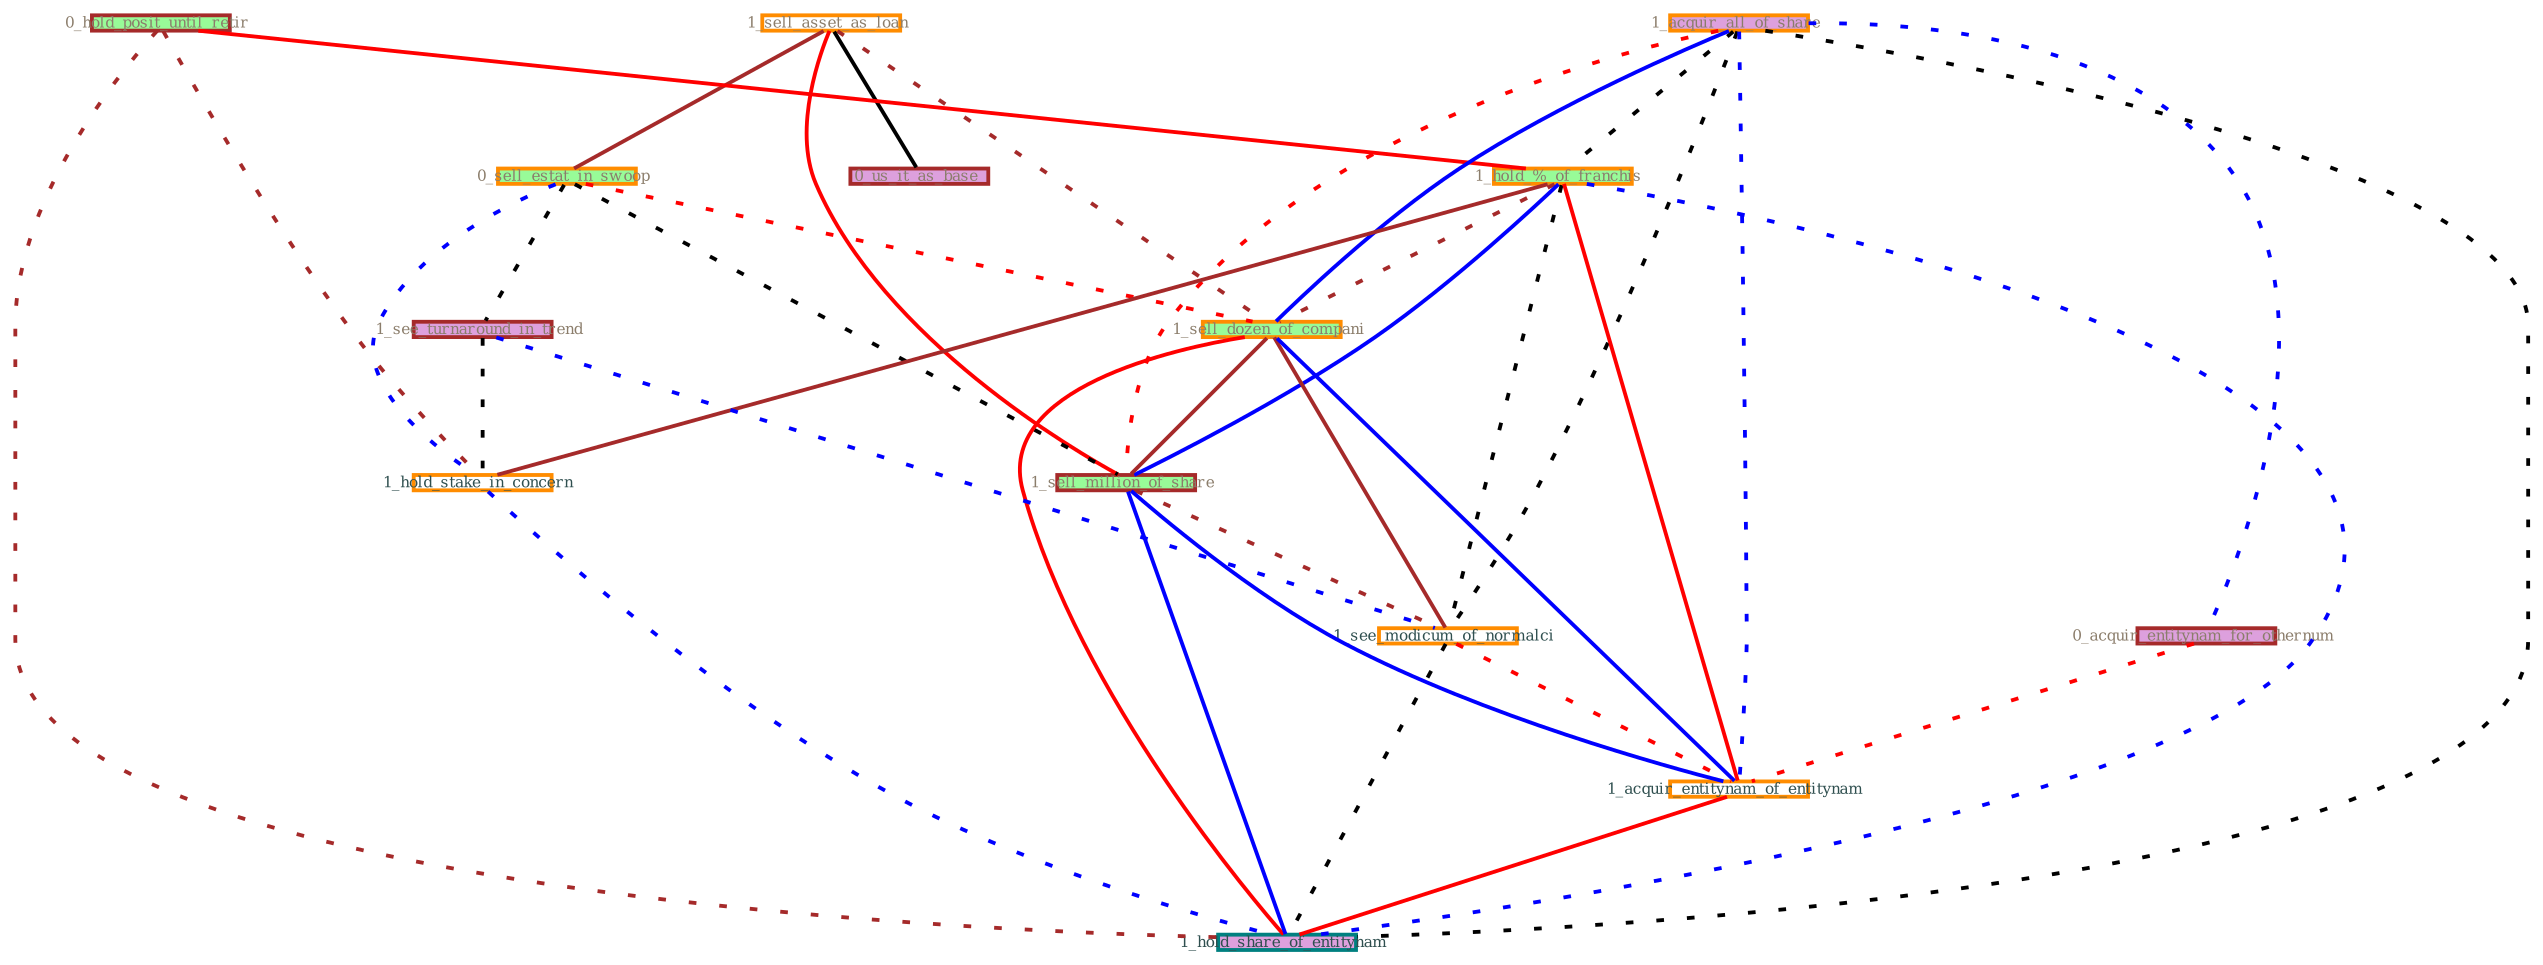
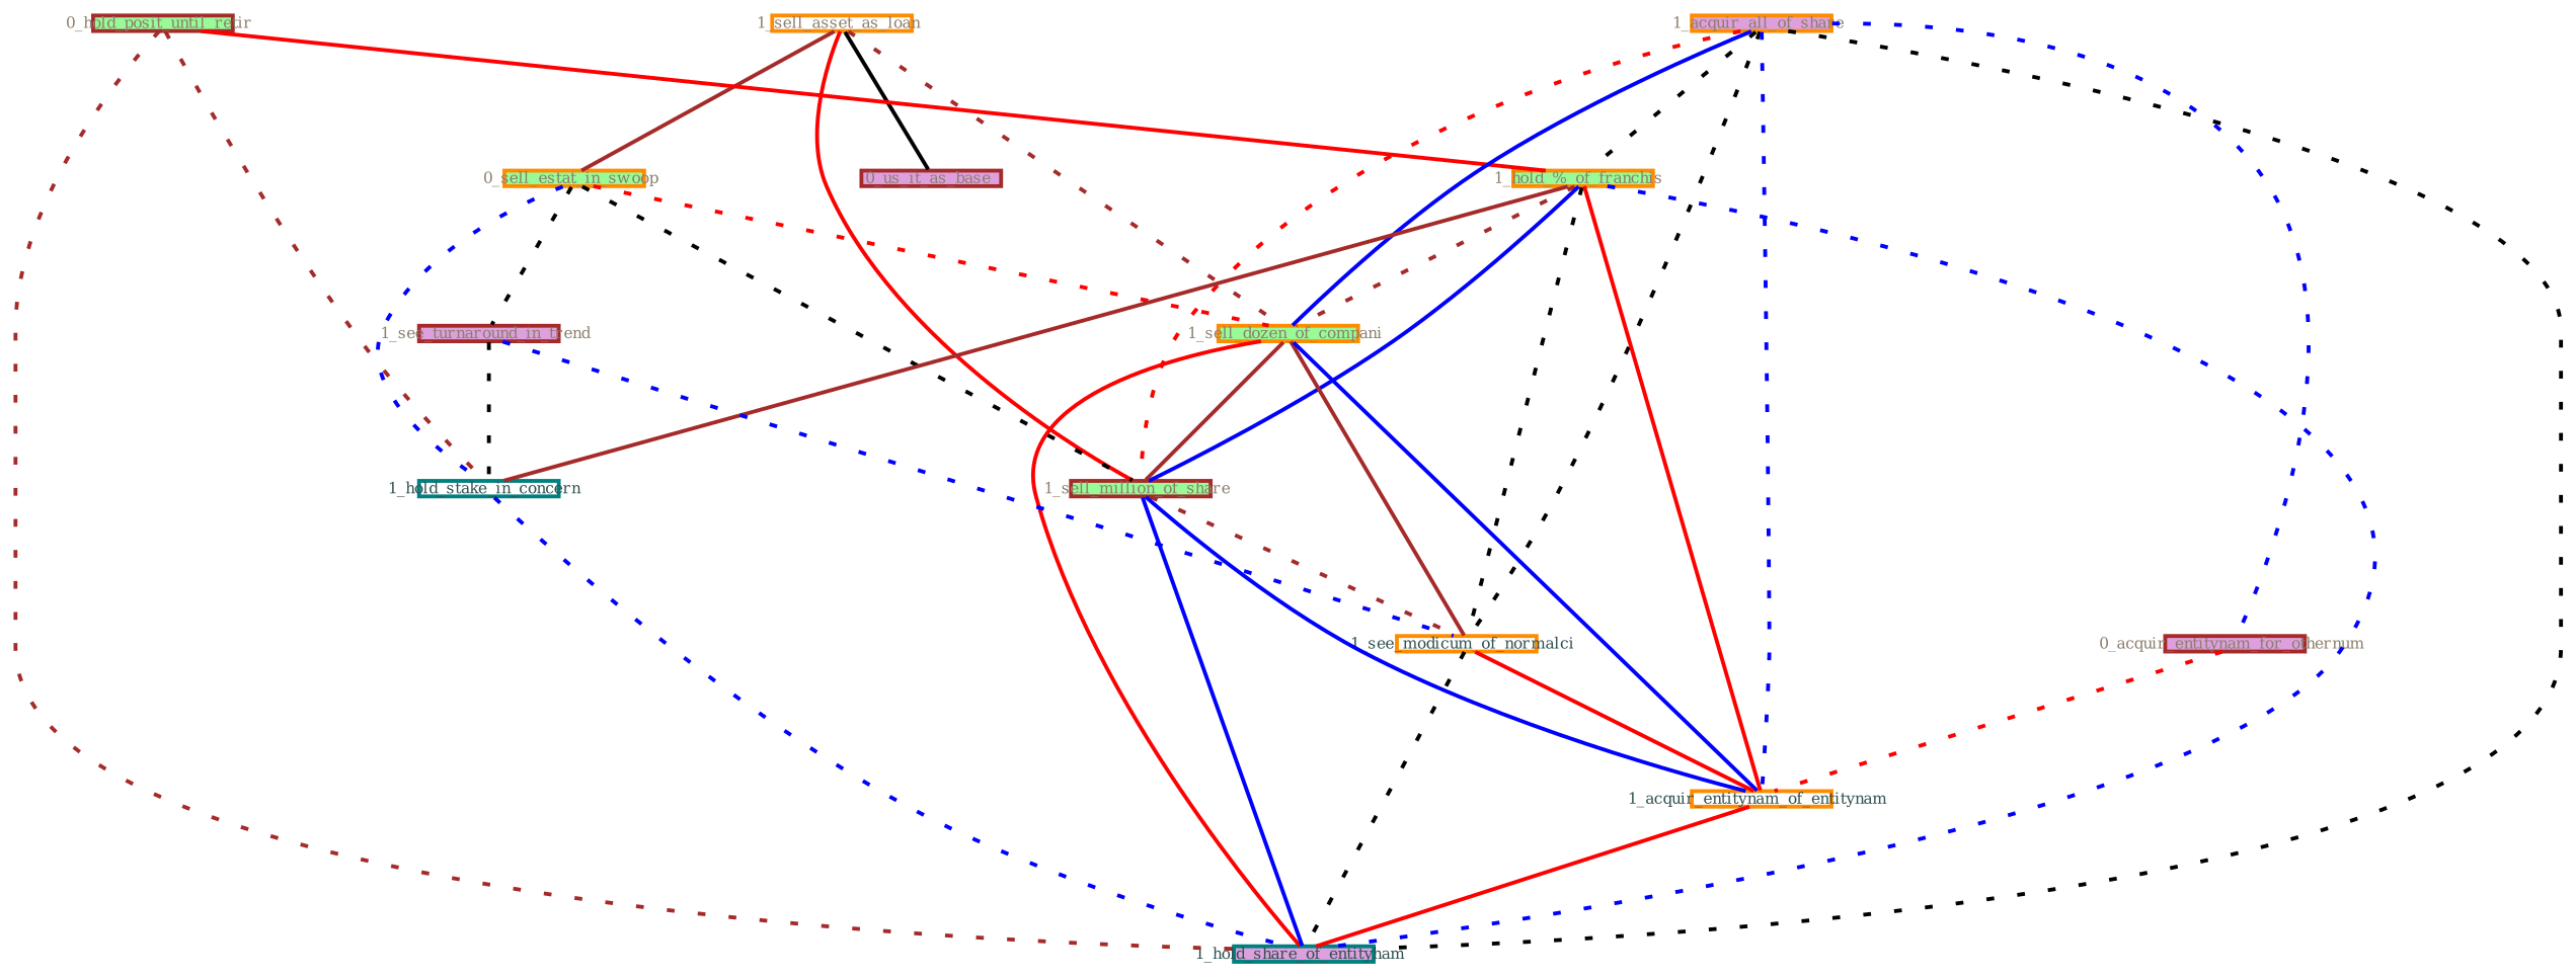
  graph {
    node [color=darkorange fillcolor=palegreen fixedsize=true fontcolor="#8b7d6b" fontsize=4 shape=polygon style=filled]
    edge [color=blue style=dotted w=1]
    "1_sell_asset_as_loan " [fillcolor=white height=.06 width=.5]
    "0_sell_estat_in_swoop " [height=.06 width=.5]
    "0_hold_posit_until_retir " [color=brown height=.06 width=.5]
    "1_acquir_all_of_share " [fillcolor=plum height=.06 width=.5]
    "0_acquir_entitynam_for_othernum " [color=brown fillcolor=plum height=.06 width=.5]
    "1_hold_%_of_franchis " [height=.06 width=.5]
    "1_sell_dozen_of_compani " [height=.06 width=.5]
    "0_us_it_as_base " [color=brown fillcolor=plum height=.06 width=.5]
    "1_see_turnaround_in_trend " [color=brown fillcolor=plum height=.06 width=.5]
    "1_sell_million_of_share " [color=brown height=.06 width=.5]
-   "1_hold_stake_in_concern " [fillcolor=white fontcolor="#2f4f4f" height=.06 width=.5]
+   "1_hold_stake_in_concern " [color=teal fillcolor=white fontcolor="#2f4f4f" height=.06 width=.5]
    "1_hold_share_of_entitynam " [color=teal fillcolor=plum fontcolor="#2f4f4f" height=.06 width=.5]
    "1_see_modicum_of_normalci " [fillcolor=white fontcolor="#2f4f4f" height=.06 width=.5]
    "1_acquir_entitynam_of_entitynam " [fillcolor=white fontcolor="#2f4f4f" height=.06 width=.5]
    subgraph sub_1 {
      "1_sell_asset_as_loan "
      "0_sell_estat_in_swoop "
      "0_hold_posit_until_retir "
      "1_acquir_all_of_share "
      "0_acquir_entitynam_for_othernum "
      "1_hold_%_of_franchis "
      "1_sell_dozen_of_compani "
      "0_us_it_as_base "
      "1_see_turnaround_in_trend "
      "1_sell_million_of_share "
    }
    subgraph sub_2 {
    }
    "1_sell_asset_as_loan " -- "0_sell_estat_in_swoop " [color=brown style=solid]
    "1_sell_asset_as_loan " -- "1_sell_dozen_of_compani " [color=brown]
    "1_sell_asset_as_loan " -- "0_us_it_as_base " [color=black style=solid]
    "1_sell_asset_as_loan " -- "1_sell_million_of_share " [color=red style=solid]
    "0_sell_estat_in_swoop " -- "1_sell_dozen_of_compani " [color=red]
    "0_sell_estat_in_swoop " -- "1_see_turnaround_in_trend " [color=black]
    "0_sell_estat_in_swoop " -- "1_sell_million_of_share " [color=black]
    "0_sell_estat_in_swoop " -- "1_hold_stake_in_concern "
    "0_hold_posit_until_retir " -- "1_hold_%_of_franchis " [color=red style=solid]
    "0_hold_posit_until_retir " -- "1_hold_stake_in_concern " [color=brown]
    "0_hold_posit_until_retir " -- "1_hold_share_of_entitynam " [color=brown]
    "1_acquir_all_of_share " -- "0_acquir_entitynam_for_othernum "
    "1_acquir_all_of_share " -- "1_hold_%_of_franchis " [color=black]
    "1_acquir_all_of_share " -- "1_sell_dozen_of_compani " [style=solid]
    "1_acquir_all_of_share " -- "1_sell_million_of_share " [color=red w=2]
    "1_acquir_all_of_share " -- "1_hold_share_of_entitynam " [color=black]
    "1_acquir_all_of_share " -- "1_see_modicum_of_normalci " [color=black]
    "1_acquir_all_of_share " -- "1_acquir_entitynam_of_entitynam " [w=2]
    "0_acquir_entitynam_for_othernum " -- "1_acquir_entitynam_of_entitynam " [color=red w=2]
    "1_hold_%_of_franchis " -- "1_sell_dozen_of_compani " [color=brown]
    "1_hold_%_of_franchis " -- "1_sell_million_of_share " [style=solid]
    "1_hold_%_of_franchis " -- "1_hold_stake_in_concern " [color=brown style=solid]
    "1_hold_%_of_franchis " -- "1_hold_share_of_entitynam " [w=2]
    "1_hold_%_of_franchis " -- "1_see_modicum_of_normalci " [color=black]
    "1_hold_%_of_franchis " -- "1_acquir_entitynam_of_entitynam " [color=red style=solid]
    "1_sell_dozen_of_compani " -- "1_sell_million_of_share " [color=brown style=solid w=2]
    "1_sell_dozen_of_compani " -- "1_hold_share_of_entitynam " [color=red style=solid]
    "1_sell_dozen_of_compani " -- "1_see_modicum_of_normalci " [color=brown style=solid]
    "1_sell_dozen_of_compani " -- "1_acquir_entitynam_of_entitynam " [style=solid]
    "1_see_turnaround_in_trend " -- "1_hold_stake_in_concern " [color=black]
    "1_see_turnaround_in_trend " -- "1_see_modicum_of_normalci "
    "1_sell_million_of_share " -- "1_hold_share_of_entitynam " [style=solid]
    "1_sell_million_of_share " -- "1_see_modicum_of_normalci " [color=brown]
    "1_sell_million_of_share " -- "1_acquir_entitynam_of_entitynam " [style=solid]
    "1_hold_stake_in_concern " -- "1_hold_share_of_entitynam "
    "1_see_modicum_of_normalci " -- "1_hold_share_of_entitynam " [color=black]
-   "1_see_modicum_of_normalci " -- "1_acquir_entitynam_of_entitynam " [color=red]
+   "1_see_modicum_of_normalci " -- "1_acquir_entitynam_of_entitynam " [color=red style=solid]
    "1_acquir_entitynam_of_entitynam " -- "1_hold_share_of_entitynam " [color=red style=solid w=2]
  }
